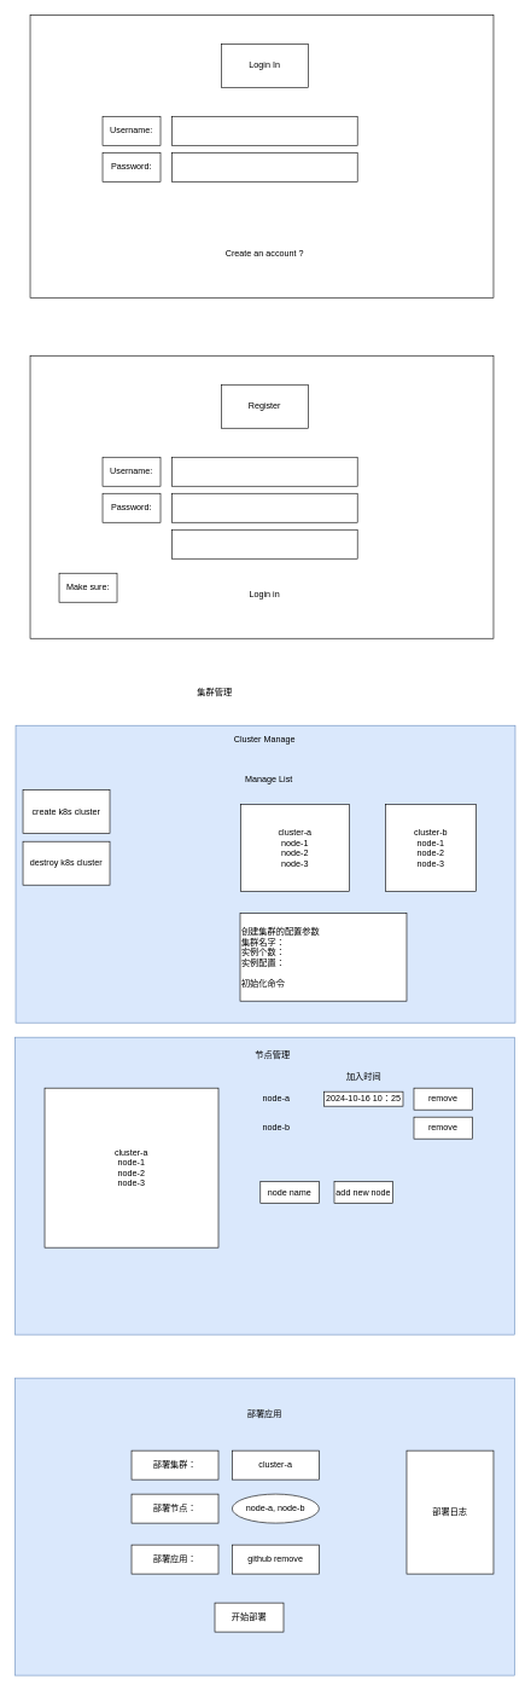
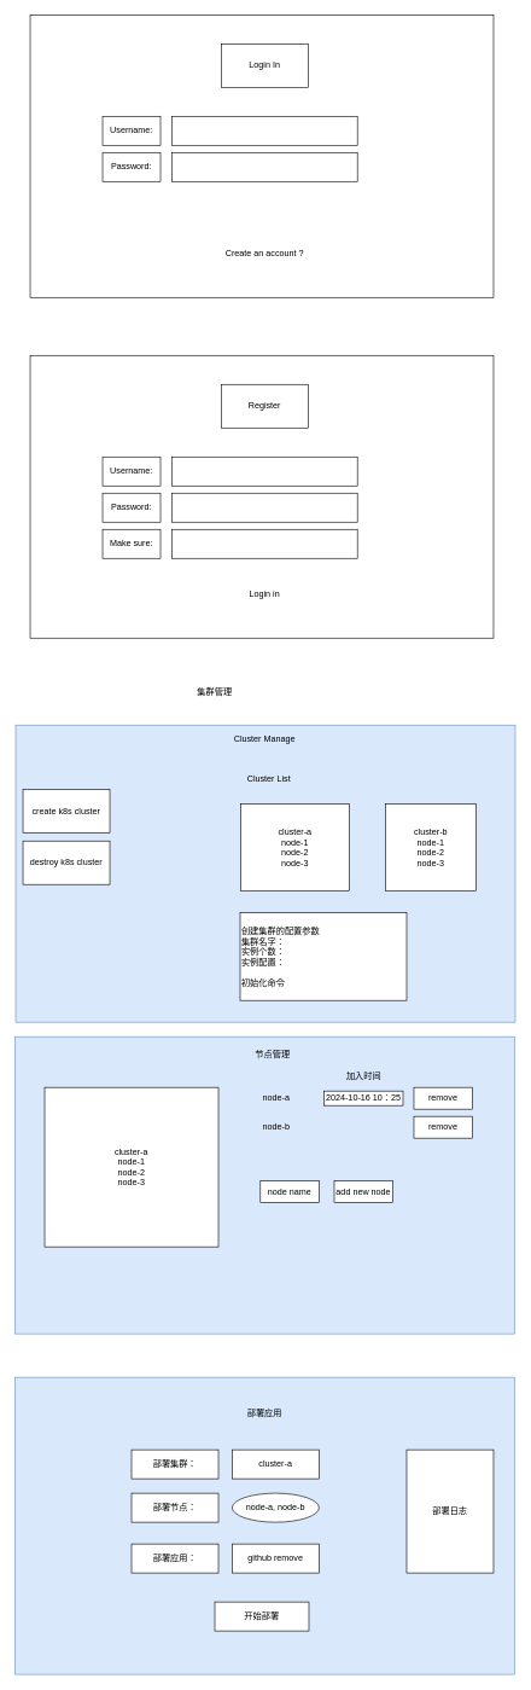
  <mxCell id="0" />
  <mxCell id="1" parent="0" />
  <mxCell id="2" value="" style="rounded=0;whiteSpace=wrap;html=1;" vertex="1" parent="1"><mxGeometry x="41" y="20" width="640" height="390" as="geometry" /></mxCell>
  <mxCell id="3" value="Login In" style="rounded=0;whiteSpace=wrap;html=1;" vertex="1" parent="1"><mxGeometry x="305" y="60" width="120" height="60" as="geometry" /></mxCell>
  <mxCell id="4" value="" style="rounded=0;whiteSpace=wrap;html=1;align=left;" vertex="1" parent="1"><mxGeometry x="237" y="160" width="256" height="40" as="geometry" /></mxCell>
  <mxCell id="5" value="Username:" style="rounded=0;whiteSpace=wrap;html=1;" vertex="1" parent="1"><mxGeometry x="141" y="160" width="80" height="40" as="geometry" /></mxCell>
  <mxCell id="6" value="Password:" style="rounded=0;whiteSpace=wrap;html=1;" vertex="1" parent="1"><mxGeometry x="141" y="210" width="80" height="40" as="geometry" /></mxCell>
  <mxCell id="7" value="" style="rounded=0;whiteSpace=wrap;html=1;align=left;" vertex="1" parent="1"><mxGeometry x="237" y="210" width="256" height="40" as="geometry" /></mxCell>
  <mxCell id="8" value="Create an account ?" style="text;html=1;strokeColor=none;fillColor=none;align=center;verticalAlign=middle;whiteSpace=wrap;rounded=0;" vertex="1" parent="1"><mxGeometry x="290" y="340" width="150" height="20" as="geometry" /></mxCell>
  <mxCell id="9" value="" style="rounded=0;whiteSpace=wrap;html=1;" vertex="1" parent="1"><mxGeometry x="41" y="490" width="640" height="390" as="geometry" /></mxCell>
  <mxCell id="10" value="Register" style="rounded=0;whiteSpace=wrap;html=1;" vertex="1" parent="1"><mxGeometry x="305" y="530" width="120" height="60" as="geometry" /></mxCell>
  <mxCell id="11" value="" style="rounded=0;whiteSpace=wrap;html=1;align=left;" vertex="1" parent="1"><mxGeometry x="237" y="630" width="256" height="40" as="geometry" /></mxCell>
  <mxCell id="12" value="Username:" style="rounded=0;whiteSpace=wrap;html=1;" vertex="1" parent="1"><mxGeometry x="141" y="630" width="80" height="40" as="geometry" /></mxCell>
  <mxCell id="13" value="Password:" style="rounded=0;whiteSpace=wrap;html=1;" vertex="1" parent="1"><mxGeometry x="141" y="680" width="80" height="40" as="geometry" /></mxCell>
  <mxCell id="14" value="" style="rounded=0;whiteSpace=wrap;html=1;align=left;" vertex="1" parent="1"><mxGeometry x="237" y="680" width="256" height="40" as="geometry" /></mxCell>
  <mxCell id="15" value="Login in" style="text;html=1;strokeColor=none;fillColor=none;align=center;verticalAlign=middle;whiteSpace=wrap;rounded=0;" vertex="1" parent="1"><mxGeometry x="290" y="810" width="150" height="20" as="geometry" /></mxCell>
- <mxCell id="16" value="Make sure:" style="rounded=0;whiteSpace=wrap;html=1;" vertex="1" parent="1"><mxGeometry x="81" y="790" width="80" height="40" as="geometry" /></mxCell>
+ <mxCell id="16" value="Make sure:" style="rounded=0;whiteSpace=wrap;html=1;" vertex="1" parent="1"><mxGeometry x="141" y="730" width="80" height="40" as="geometry" /></mxCell>
  <mxCell id="17" value="" style="rounded=0;whiteSpace=wrap;html=1;align=left;" vertex="1" parent="1"><mxGeometry x="237" y="730" width="256" height="40" as="geometry" /></mxCell>
  <mxCell id="18" value="" style="rounded=0;whiteSpace=wrap;html=1;fillColor=#dae8fc;strokeColor=#6c8ebf;" vertex="1" parent="1"><mxGeometry x="21" y="1000" width="690" height="410" as="geometry" /></mxCell>
  <mxCell id="19" value="create k8s cluster" style="rounded=0;whiteSpace=wrap;html=1;" vertex="1" parent="1"><mxGeometry x="31" y="1089" width="120" height="60" as="geometry" /></mxCell>
  <mxCell id="20" value="Cluster Manage" style="text;html=1;strokeColor=none;fillColor=none;align=center;verticalAlign=middle;whiteSpace=wrap;rounded=0;" vertex="1" parent="1"><mxGeometry x="310" y="1010" width="110" height="20" as="geometry" /></mxCell>
  <mxCell id="21" value="集群管理" style="text;html=1;strokeColor=none;fillColor=none;align=center;verticalAlign=middle;whiteSpace=wrap;rounded=0;" vertex="1" parent="1"><mxGeometry x="266" y="940" width="60" height="30" as="geometry" /></mxCell>
  <mxCell id="22" value="cluster-a&lt;br&gt;node-1&lt;br&gt;node-2&lt;br&gt;node-3" style="rounded=0;whiteSpace=wrap;html=1;" vertex="1" parent="1"><mxGeometry x="332" y="1109" width="150" height="120" as="geometry" /></mxCell>
  <mxCell id="23" value="cluster-b&lt;br&gt;node-1&lt;br&gt;node-2&lt;br&gt;node-3" style="rounded=0;whiteSpace=wrap;html=1;" vertex="1" parent="1"><mxGeometry x="532" y="1109" width="125" height="120" as="geometry" /></mxCell>
  <mxCell id="24" value="" style="rounded=0;whiteSpace=wrap;html=1;fillColor=#dae8fc;strokeColor=#6c8ebf;" vertex="1" parent="1"><mxGeometry x="20" y="1430" width="690" height="410" as="geometry" /></mxCell>
  <mxCell id="25" value="节点管理" style="text;html=1;strokeColor=none;fillColor=none;align=center;verticalAlign=middle;whiteSpace=wrap;rounded=0;" vertex="1" parent="1"><mxGeometry x="346" y="1440" width="60" height="30" as="geometry" /></mxCell>
  <mxCell id="26" value="cluster-a&lt;br&gt;node-1&lt;br&gt;node-2&lt;br&gt;node-3" style="rounded=0;whiteSpace=wrap;html=1;" vertex="1" parent="1"><mxGeometry x="61" y="1500" width="240" height="220" as="geometry" /></mxCell>
  <mxCell id="27" value="remove" style="rounded=0;whiteSpace=wrap;html=1;" vertex="1" parent="1"><mxGeometry x="571" y="1500" width="81" height="30" as="geometry" /></mxCell>
  <mxCell id="28" value="remove" style="rounded=0;whiteSpace=wrap;html=1;" vertex="1" parent="1"><mxGeometry x="571" y="1540" width="81" height="30" as="geometry" /></mxCell>
  <mxCell id="29" value="node-b" style="text;html=1;strokeColor=none;fillColor=none;align=center;verticalAlign=middle;whiteSpace=wrap;rounded=0;" vertex="1" parent="1"><mxGeometry x="351" y="1540" width="60" height="30" as="geometry" /></mxCell>
  <mxCell id="30" value="add new node" style="rounded=0;whiteSpace=wrap;html=1;" vertex="1" parent="1"><mxGeometry x="461" y="1629" width="81" height="30" as="geometry" /></mxCell>
  <mxCell id="31" value="node name" style="rounded=0;whiteSpace=wrap;html=1;" vertex="1" parent="1"><mxGeometry x="359" y="1629" width="81" height="30" as="geometry" /></mxCell>
  <mxCell id="32" value="2024-10-16 10：25" style="rounded=0;whiteSpace=wrap;html=1;" vertex="1" parent="1"><mxGeometry x="447" y="1505" width="109" height="20" as="geometry" /></mxCell>
  <mxCell id="33" value="" style="rounded=0;whiteSpace=wrap;html=1;fillColor=#dae8fc;strokeColor=#6c8ebf;" vertex="1" parent="1"><mxGeometry x="20" y="1900" width="690" height="410" as="geometry" /></mxCell>
  <mxCell id="34" value="部署应用" style="text;html=1;strokeColor=none;fillColor=none;align=center;verticalAlign=middle;whiteSpace=wrap;rounded=0;" vertex="1" parent="1"><mxGeometry x="335" y="1935" width="60" height="30" as="geometry" /></mxCell>
- <mxCell id="35" value="Manage List" style="text;html=1;strokeColor=none;fillColor=none;align=center;verticalAlign=middle;whiteSpace=wrap;rounded=0;" vertex="1" parent="1"><mxGeometry x="326" y="1059" width="90" height="30" as="geometry" /></mxCell>
+ <mxCell id="35" value="Cluster List" style="text;html=1;strokeColor=none;fillColor=none;align=center;verticalAlign=middle;whiteSpace=wrap;rounded=0;" vertex="1" parent="1"><mxGeometry x="326" y="1059" width="90" height="30" as="geometry" /></mxCell>
  <mxCell id="36" value="创建集群的配置参数&lt;br&gt;集群名字：&lt;br&gt;实例个数：&lt;br&gt;实例配置：&lt;br&gt;&lt;br&gt;初始化命令" style="rounded=0;whiteSpace=wrap;html=1;align=left;" vertex="1" parent="1"><mxGeometry x="331" y="1259" width="230" height="121" as="geometry" /></mxCell>
  <mxCell id="37" value="node-a" style="text;html=1;strokeColor=none;fillColor=none;align=center;verticalAlign=middle;whiteSpace=wrap;rounded=0;" vertex="1" parent="1"><mxGeometry x="351" y="1500" width="60" height="30" as="geometry" /></mxCell>
  <mxCell id="38" value="加入时间" style="text;html=1;strokeColor=none;fillColor=none;align=center;verticalAlign=middle;whiteSpace=wrap;rounded=0;" vertex="1" parent="1"><mxGeometry x="472" y="1470" width="60" height="30" as="geometry" /></mxCell>
  <mxCell id="39" value="部署集群：" style="rounded=0;whiteSpace=wrap;html=1;" vertex="1" parent="1"><mxGeometry x="181" y="2000" width="120" height="40" as="geometry" /></mxCell>
  <mxCell id="40" value="cluster-a" style="rounded=0;whiteSpace=wrap;html=1;" vertex="1" parent="1"><mxGeometry x="320" y="2000" width="120" height="40" as="geometry" /></mxCell>
  <mxCell id="41" value="部署节点：" style="rounded=0;whiteSpace=wrap;html=1;" vertex="1" parent="1"><mxGeometry x="181" y="2060" width="120" height="40" as="geometry" /></mxCell>
  <mxCell id="42" value="node-a, node-b" style="ellipse;whiteSpace=wrap;html=1;" vertex="1" parent="1"><mxGeometry x="320" y="2060" width="120" height="40" as="geometry" /></mxCell>
  <mxCell id="43" value="部署应用：" style="rounded=0;whiteSpace=wrap;html=1;" vertex="1" parent="1"><mxGeometry x="181" y="2130" width="120" height="40" as="geometry" /></mxCell>
  <mxCell id="44" value="github remove" style="rounded=0;whiteSpace=wrap;html=1;" vertex="1" parent="1"><mxGeometry x="320" y="2130" width="120" height="40" as="geometry" /></mxCell>
- <mxCell id="45" value="开始部署" style="rounded=0;whiteSpace=wrap;html=1;" vertex="1" parent="1"><mxGeometry x="296" y="2210" width="95" height="40" as="geometry" /></mxCell>
+ <mxCell id="45" value="开始部署" style="rounded=0;whiteSpace=wrap;html=1;" vertex="1" parent="1"><mxGeometry x="296" y="2210" width="130" height="40" as="geometry" /></mxCell>
  <mxCell id="46" value="部署日志" style="rounded=0;whiteSpace=wrap;html=1;" vertex="1" parent="1"><mxGeometry x="561" y="2000" width="120" height="170" as="geometry" /></mxCell>
  <mxCell id="47" value="destroy k8s cluster" style="rounded=0;whiteSpace=wrap;html=1;" vertex="1" parent="1"><mxGeometry x="31" y="1160" width="120" height="60" as="geometry" /></mxCell>
